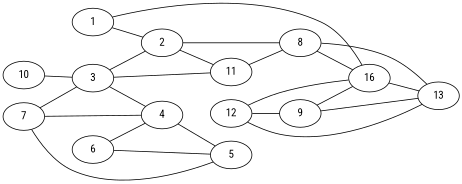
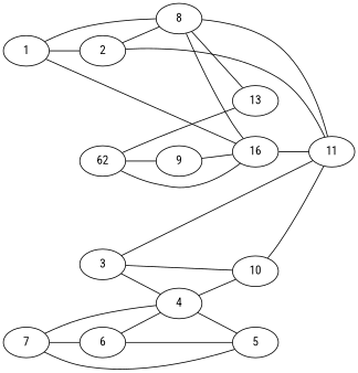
  graph {
    fontname="Roboto Condensed"
    rankdir=LR
    node [aaLength=4 fontname="Roboto Condensed" sequence=vanDerWaals type=0]
    edge [distance0=19.0 fontname="Roboto Condensed" frequency=1 type0=1]
    1 [sequence=RDRN]
    2 [aaLength=10 sequence=IRGWEEGVAQ]
    8 [sequence=FKFM type=1]
    n4 [label=16 sequence=KFDS type=1]
    11 [aaLength=6 sequence=RAKLTI type=1]
    13 [aaLength=3 sequence=TGM type=1]
    3 [sequence=PDYA]
    4 [aaLength=19]
    10 [aaLength=11 sequence=LVFDVELLKLE type=1]
    5 [aaLength=19]
    6 [aaLength=29]
    7 [aaLength=20]
    9 [aaLength=10 sequence=TCVVHYTGML type=1]
-   12 [aaLength=7 sequence=VQVETIS type=1]
+   12 [aaLength=7 sequence=VQVETIS type=1 label=62]
    1 -- 2 [distance0=27.20523]
+   1 -- 8 [distance0=27.67865 type0=3]
    1 -- n4 [distance0=27.47922 type0=2]
    2 -- 8 [distance0=23.5043]
    2 -- 11 [distance0=26.02791 distance1=5.0 frequency=2 type0=3 type1=4]
    8 -- n4 [distance0=11.0]
    8 -- 13 [type0=2]
-   n4 -- 13 [distance0=8.0]
+   n4 -- 11 [distance0=8.0]
    11 -- 8 [distance0=25.0]
-   3 -- 2 [distance0=24.82781]
    3 -- 11 [distance0=33.51652 type0=2]
    3 -- 4 [distance0=36.61126 type0=3]
+   4 -- 10 [distance0=34.29789 type0=2]
    4 -- 5 [distance0=23.65909 distance1=0.0 frequency=2 type1=4]
+   10 -- 11 [distance0=26.0]
    10 -- 3 [distance0=37.88611 type0=3]
    6 -- 4 [distance0=43.38578 type0=3]
    6 -- 5 [distance0=23.76151]
    7 -- 4 [distance0=71.3179 type0=3]
    7 -- 5 [distance0=51.58852 type0=2]
-   7 -- 3 [distance0=29.5779]
+   7 -- 6 [distance0=29.5779]
    9 -- n4 [distance0=14.0 type0=2]
-   9 -- 13 [distance0=6.0 distance1=0.0 frequency=2 type1=5]
    12 -- n4 [distance0=33.0 type0=3]
    12 -- 13 [distance0=25.0 type0=2]
    12 -- 9 [distance1=12.0 frequency=2 type1=4]
  }
